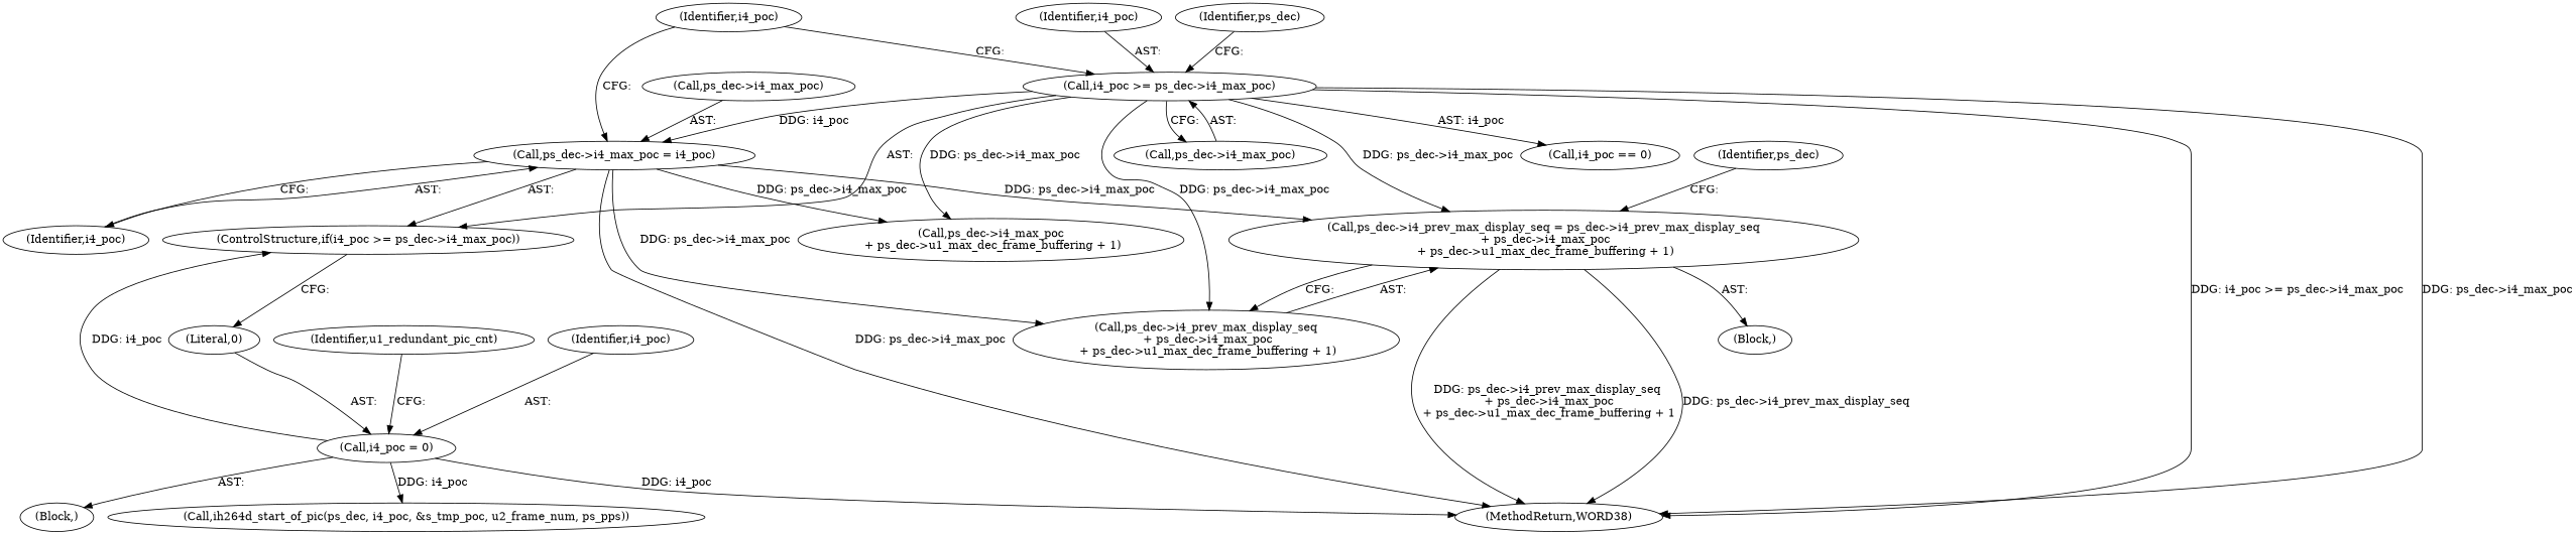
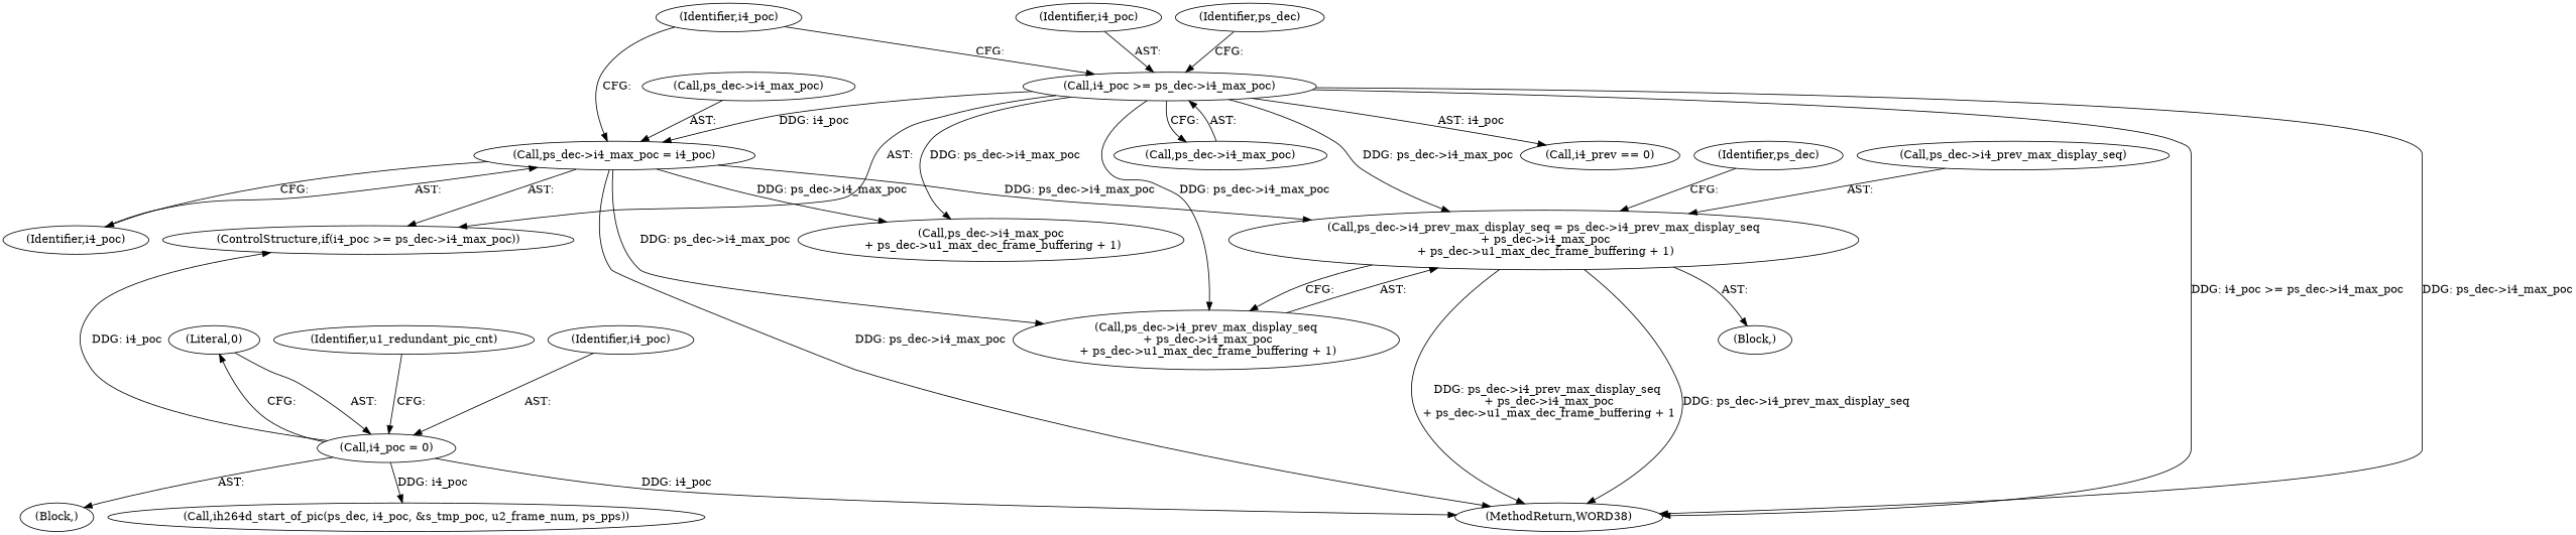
  digraph {
    n1 [label="(Call,ps_dec->i4_prev_max_display_seq = ps_dec->i4_prev_max_display_seq\n + ps_dec->i4_max_poc\n + ps_dec->u1_max_dec_frame_buffering + 1)"]
    n2 [label="(Block,)"]
    n3 [label="(Call,ps_dec->i4_prev_max_display_seq\n + ps_dec->i4_max_poc\n + ps_dec->u1_max_dec_frame_buffering + 1)"]
    n4 [label="(MethodReturn,WORD38)"]
    n5 [label="(Call,i4_poc >= ps_dec->i4_max_poc)"]
    n6 [label="(Call,ps_dec->i4_max_poc = i4_poc)"]
    n7 [label="(Call,ps_dec->i4_max_poc\n + ps_dec->u1_max_dec_frame_buffering + 1)"]
    n8 [label="(Call,ps_dec->i4_max_poc)"]
-   n9 [label="(Call,i4_poc == 0)"]
+   n9 [label="(Call,i4_prev == 0)"]
    n10 [label="(ControlStructure,if(i4_poc >= ps_dec->i4_max_poc))"]
    n11 [label="(Identifier,i4_poc)"]
    n12 [label="(Call,i4_poc = 0)"]
    n13 [label="(Block,)"]
    n14 [label="(Call,ih264d_start_of_pic(ps_dec, i4_poc, &s_tmp_poc, u2_frame_num, ps_pps))"]
    n15 [label="(Literal,0)"]
    n16 [label="(Identifier,ps_dec)"]
+   n17 [label="(Call,ps_dec->i4_prev_max_display_seq)"]
    n18 [label="(Identifier,ps_dec)"]
    n19 [label="(Identifier,i4_poc)"]
    n20 [label="(Identifier,i4_poc)"]
    n21 [label="(Identifier,u1_redundant_pic_cnt)"]
    n22 [label="(Call,ps_dec->i4_max_poc)"]
    n23 [label="(Identifier,i4_poc)"]
    n1 -> n2 [label="AST: "]
    n1 -> n3 [label="CFG: "]
    n1 -> n4 [label="DDG: ps_dec->i4_prev_max_display_seq"]
    n1 -> n4 [label="DDG: ps_dec->i4_prev_max_display_seq\n + ps_dec->i4_max_poc\n + ps_dec->u1_max_dec_frame_buffering + 1"]
    n3 -> n1 [label="AST: "]
    n5 -> n1 [label="DDG: ps_dec->i4_max_poc"]
    n5 -> n3 [label="DDG: ps_dec->i4_max_poc"]
    n5 -> n4 [label="DDG: i4_poc >= ps_dec->i4_max_poc"]
    n5 -> n4 [label="DDG: ps_dec->i4_max_poc"]
    n5 -> n6 [label="DDG: i4_poc"]
    n5 -> n7 [label="DDG: ps_dec->i4_max_poc"]
    n5 -> n8 [label="CFG: "]
    n5 -> n9 [label="AST: i4_poc"]
    n5 -> n10 [label="AST: "]
    n6 -> n1 [label="DDG: ps_dec->i4_max_poc"]
    n6 -> n3 [label="DDG: ps_dec->i4_max_poc"]
    n6 -> n4 [label="DDG: ps_dec->i4_max_poc"]
    n6 -> n7 [label="DDG: ps_dec->i4_max_poc"]
    n6 -> n10 [label="AST: "]
    n6 -> n11 [label="CFG: "]
    n8 -> n5 [label="AST: "]
    n11 -> n6 [label="AST: "]
    n12 -> n4 [label="DDG: i4_poc"]
    n12 -> n10 [label="DDG: i4_poc"]
    n12 -> n13 [label="AST: "]
    n12 -> n14 [label="DDG: i4_poc"]
-   n10 -> n15 [label="CFG: "]
+   n12 -> n15 [label="CFG: "]
    n15 -> n12 [label="AST: "]
    n16 -> n5 [label="CFG: "]
+   n17 -> n1 [label="AST: "]
    n18 -> n1 [label="CFG: "]
    n19 -> n5 [label="CFG: "]
    n19 -> n6 [label="CFG: "]
    n20 -> n5 [label="AST: "]
    n21 -> n12 [label="CFG: "]
    n22 -> n6 [label="AST: "]
    n23 -> n12 [label="AST: "]
  }
